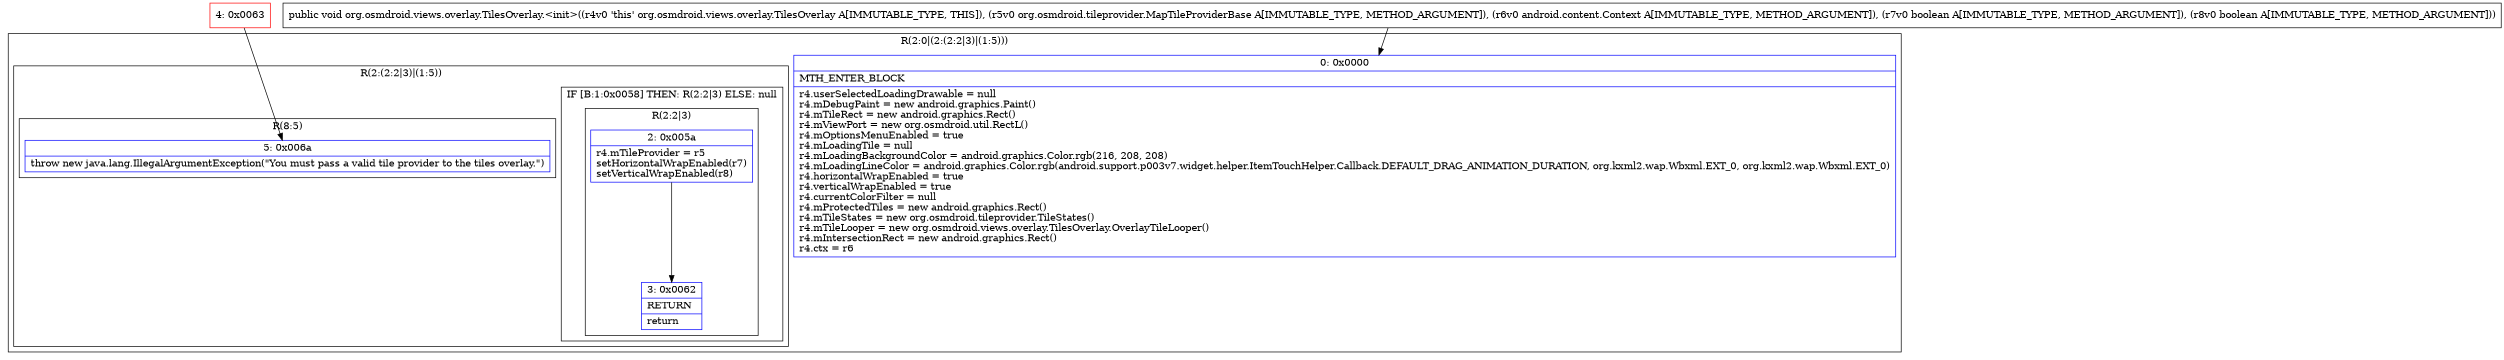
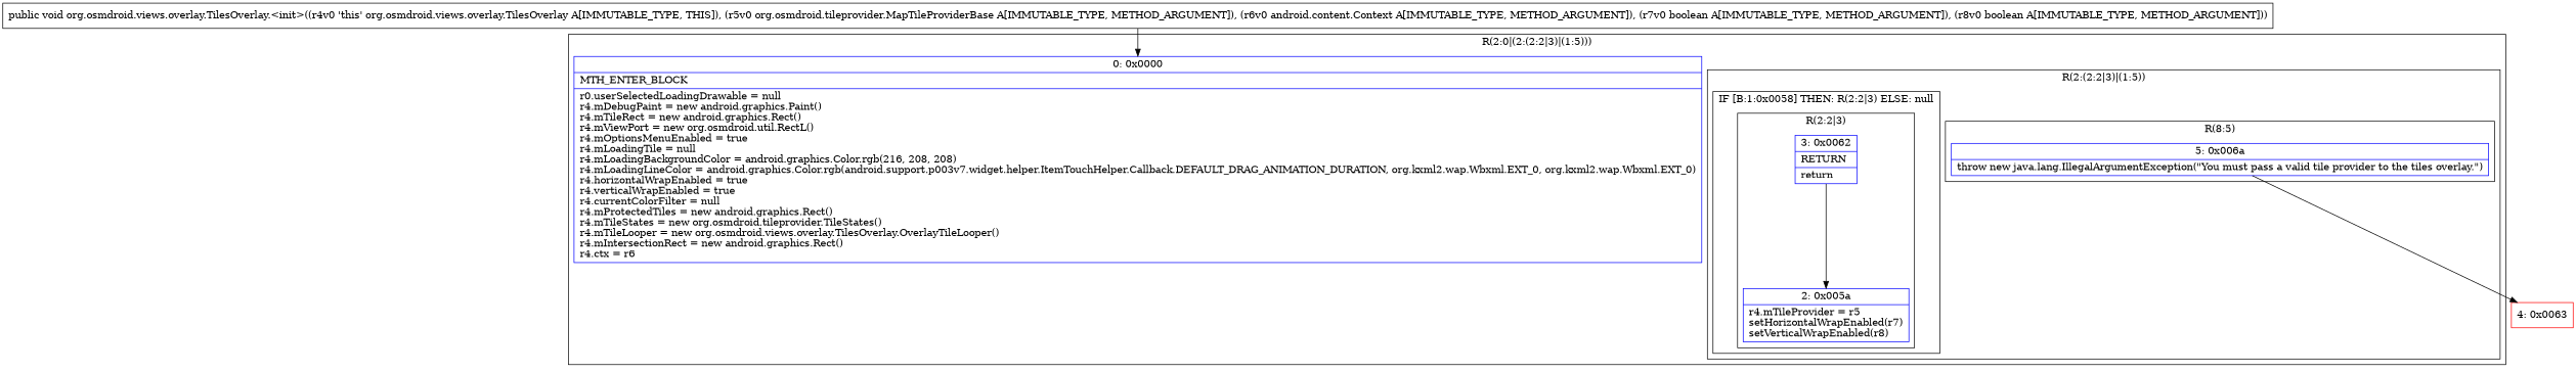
  digraph {
    node [color=blue shape=record]
    n1 [label="{2\:\ 0x005a|r4.mTileProvider = r5\lsetHorizontalWrapEnabled(r7)\lsetVerticalWrapEnabled(r8)\l}"]
    n2 [label="{3\:\ 0x0062|RETURN\l|return\l}"]
    n3 [label="{5\:\ 0x006a|throw new java.lang.IllegalArgumentException(\"You must pass a valid tile provider to the tiles overlay.\")\l}"]
-   n4 [label="{0\:\ 0x0000|MTH_ENTER_BLOCK\l|r4.userSelectedLoadingDrawable = null\lr4.mDebugPaint = new android.graphics.Paint()\lr4.mTileRect = new android.graphics.Rect()\lr4.mViewPort = new org.osmdroid.util.RectL()\lr4.mOptionsMenuEnabled = true\lr4.mLoadingTile = null\lr4.mLoadingBackgroundColor = android.graphics.Color.rgb(216, 208, 208)\lr4.mLoadingLineColor = android.graphics.Color.rgb(android.support.p003v7.widget.helper.ItemTouchHelper.Callback.DEFAULT_DRAG_ANIMATION_DURATION, org.kxml2.wap.Wbxml.EXT_0, org.kxml2.wap.Wbxml.EXT_0)\lr4.horizontalWrapEnabled = true\lr4.verticalWrapEnabled = true\lr4.currentColorFilter = null\lr4.mProtectedTiles = new android.graphics.Rect()\lr4.mTileStates = new org.osmdroid.tileprovider.TileStates()\lr4.mTileLooper = new org.osmdroid.views.overlay.TilesOverlay.OverlayTileLooper()\lr4.mIntersectionRect = new android.graphics.Rect()\lr4.ctx = r6\l}"]
+   n4 [label="{0\:\ 0x0000|MTH_ENTER_BLOCK\l|r0.userSelectedLoadingDrawable = null\lr4.mDebugPaint = new android.graphics.Paint()\lr4.mTileRect = new android.graphics.Rect()\lr4.mViewPort = new org.osmdroid.util.RectL()\lr4.mOptionsMenuEnabled = true\lr4.mLoadingTile = null\lr4.mLoadingBackgroundColor = android.graphics.Color.rgb(216, 208, 208)\lr4.mLoadingLineColor = android.graphics.Color.rgb(android.support.p003v7.widget.helper.ItemTouchHelper.Callback.DEFAULT_DRAG_ANIMATION_DURATION, org.kxml2.wap.Wbxml.EXT_0, org.kxml2.wap.Wbxml.EXT_0)\lr4.horizontalWrapEnabled = true\lr4.verticalWrapEnabled = true\lr4.currentColorFilter = null\lr4.mProtectedTiles = new android.graphics.Rect()\lr4.mTileStates = new org.osmdroid.tileprovider.TileStates()\lr4.mTileLooper = new org.osmdroid.views.overlay.TilesOverlay.OverlayTileLooper()\lr4.mIntersectionRect = new android.graphics.Rect()\lr4.ctx = r6\l}"]
    n5 [color=red label="{4\:\ 0x0063}"]
    n6 [label="{public void org.osmdroid.views.overlay.TilesOverlay.\<init\>((r4v0 'this' org.osmdroid.views.overlay.TilesOverlay A[IMMUTABLE_TYPE, THIS]), (r5v0 org.osmdroid.tileprovider.MapTileProviderBase A[IMMUTABLE_TYPE, METHOD_ARGUMENT]), (r6v0 android.content.Context A[IMMUTABLE_TYPE, METHOD_ARGUMENT]), (r7v0 boolean A[IMMUTABLE_TYPE, METHOD_ARGUMENT]), (r8v0 boolean A[IMMUTABLE_TYPE, METHOD_ARGUMENT])) }" color=""]
    subgraph cluster_1 {
      label="R(2:0|(2:(2:2|3)|(1:5)))"
      n4
      subgraph cluster_2 {
        label="R(2:(2:2|3)|(1:5))"
        subgraph cluster_3 {
          label="IF [B:1:0x0058] THEN: R(2:2|3) ELSE: null"
          subgraph cluster_4 {
            label="R(2:2|3)"
            n1
            n2
          }
        }
        subgraph cluster_5 {
          label="R(8:5)"
          n3
        }
      }
    }
-   n1 -> n2
-   n5 -> n3
+   n2 -> n1
+   n3 -> n5
    n6 -> n4
  }
